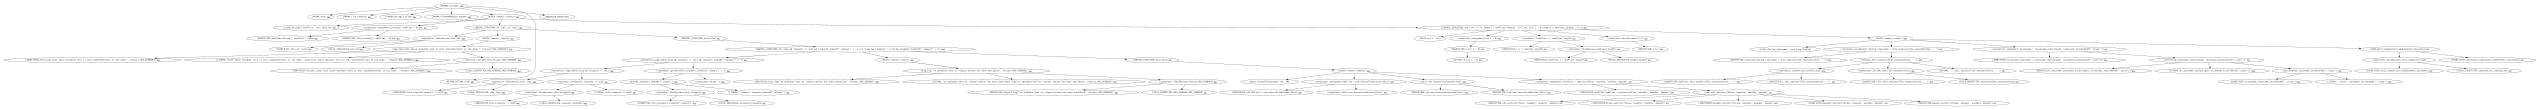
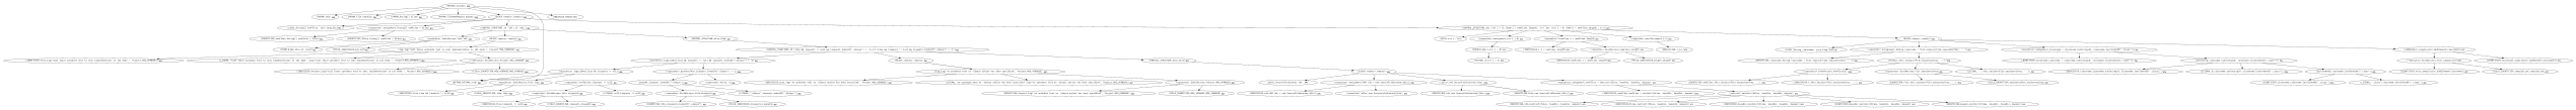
  digraph {
    fontname="IBM Plex Mono"
    node [fontname="IBM Plex Mono"]
    edge [fontname="IBM Plex Mono"]
    n1 [label=<(METHOD,scanDir)<SUB>458</SUB>>]
    n2 [label=<(PARAM,this)<SUB>458</SUB>>]
    n3 [label=<(PARAM,File baseDir)<SUB>458</SUB>>]
    n4 [label=<(PARAM,String[] files)<SUB>458</SUB>>]
    n5 [label=<(PARAM,FileNameMapper mapper)<SUB>459</SUB>>]
    n6 [label=<(BLOCK,&lt;empty&gt;,&lt;empty&gt;)<SUB>459</SUB>>]
    n7 [label=<(MODIFIER,PROTECTED)>]
    n8 [label=<(METHOD_RETURN,void)<SUB>458</SUB>>]
    n9 [label=<(LOCAL,String[] newFiles: java.lang.String[])>]
    n10 [label=<(&lt;operator&gt;.assignment,String[] newFiles = files)<SUB>461</SUB>>]
    n11 [label=<(CONTROL_STRUCTURE,if (idl),if (idl))<SUB>462</SUB>>]
    n12 [label=<(CONTROL_STRUCTURE,for (int i = 0; Some(i &lt; newFiles.length); i++),for (int i = 0; Some(i &lt; newFiles.length); i++))<SUB>474</SUB>>]
    n13 [label=<(IDENTIFIER,newFiles,String[] newFiles = files)<SUB>461</SUB>>]
    n14 [label=<(IDENTIFIER,files,String[] newFiles = files)<SUB>461</SUB>>]
    n15 [label=<(&lt;operator&gt;.fieldAccess,this.idl)<SUB>462</SUB>>]
    n16 [label=<(BLOCK,&lt;empty&gt;,&lt;empty&gt;)<SUB>462</SUB>>]
    n17 [label=<(CONTROL_STRUCTURE,else,else)<SUB>465</SUB>>]
    n18 [label=<(LOCAL,int i: int)>]
    n19 [label=<(&lt;operator&gt;.assignment,int i = 0)<SUB>474</SUB>>]
    n20 [label=<(&lt;operator&gt;.lessThan,i &lt; newFiles.length)<SUB>474</SUB>>]
    n21 [label=<(&lt;operator&gt;.postIncrement,i++)<SUB>474</SUB>>]
    n22 [label=<(BLOCK,&lt;empty&gt;,&lt;empty&gt;)<SUB>474</SUB>>]
    n23 [label=<(IDENTIFIER,this,if (idl))<SUB>462</SUB>>]
    n24 [label=<(FIELD_IDENTIFIER,idl,idl)<SUB>462</SUB>>]
    n25 [label=<(log,log(&quot;will leave uptodate test to rmic implementation in idl mode.&quot;, Project.MSG_VERBOSE))<SUB>463</SUB>>]
    n26 [label=<(CONTROL_STRUCTURE,if (iiop &amp;&amp; iiopopts != null &amp;&amp; iiopopts.indexOf(&quot;-always&quot;) &gt; -1),if (iiop &amp;&amp; iiopopts != null &amp;&amp; iiopopts.indexOf(&quot;-always&quot;) &gt; -1))<SUB>465</SUB>>]
    n27 [label=<(IDENTIFIER,this,log(&quot;will leave uptodate test to rmic implementation in idl mode.&quot;, Project.MSG_VERBOSE))<SUB>463</SUB>>]
    n28 [label=<(LITERAL,&quot;will leave uptodate test to rmic implementation in idl mode.&quot;,log(&quot;will leave uptodate test to rmic implementation in idl mode.&quot;, Project.MSG_VERBOSE))<SUB>463</SUB>>]
    n29 [label=<(&lt;operator&gt;.fieldAccess,Project.MSG_VERBOSE)<SUB>464</SUB>>]
    n30 [label=<(IDENTIFIER,Project,log(&quot;will leave uptodate test to rmic implementation in idl mode.&quot;, Project.MSG_VERBOSE))<SUB>464</SUB>>]
    n31 [label=<(FIELD_IDENTIFIER,MSG_VERBOSE,MSG_VERBOSE)<SUB>464</SUB>>]
    n32 [label=<(&lt;operator&gt;.logicalAnd,iiop &amp;&amp; iiopopts != null &amp;&amp; iiopopts.indexOf(&quot;-always&quot;) &gt; -1)<SUB>465</SUB>>]
    n33 [label=<(BLOCK,&lt;empty&gt;,&lt;empty&gt;)<SUB>466</SUB>>]
    n34 [label=<(CONTROL_STRUCTURE,else,else)<SUB>469</SUB>>]
    n35 [label=<(&lt;operator&gt;.logicalAnd,iiop &amp;&amp; iiopopts != null)<SUB>465</SUB>>]
    n36 [label=<(&lt;operator&gt;.greaterThan,iiopopts.indexOf(&quot;-always&quot;) &gt; -1)<SUB>466</SUB>>]
    n37 [label=<(log,log(&quot;no uptodate test as -always option has been specified&quot;, Project.MSG_VERBOSE))<SUB>467</SUB>>]
    n38 [label=<(BLOCK,&lt;empty&gt;,&lt;empty&gt;)<SUB>469</SUB>>]
    n39 [label=<(&lt;operator&gt;.fieldAccess,this.iiop)<SUB>465</SUB>>]
    n40 [label=<(&lt;operator&gt;.notEquals,iiopopts != null)<SUB>466</SUB>>]
    n41 [label=<(indexOf,iiopopts.indexOf(&quot;-always&quot;))<SUB>466</SUB>>]
    n42 [label=<(&lt;operator&gt;.minus,-1)<SUB>466</SUB>>]
    n43 [label=<(IDENTIFIER,this,iiop &amp;&amp; iiopopts != null)<SUB>465</SUB>>]
    n44 [label=<(FIELD_IDENTIFIER,iiop,iiop)<SUB>465</SUB>>]
    n45 [label=<(&lt;operator&gt;.fieldAccess,this.iiopopts)<SUB>466</SUB>>]
    n46 [label=<(LITERAL,null,iiopopts != null)<SUB>466</SUB>>]
    n47 [label=<(IDENTIFIER,this,iiopopts != null)<SUB>466</SUB>>]
    n48 [label=<(FIELD_IDENTIFIER,iiopopts,iiopopts)<SUB>466</SUB>>]
    n49 [label=<(&lt;operator&gt;.fieldAccess,this.iiopopts)<SUB>466</SUB>>]
    n50 [label=<(LITERAL,&quot;-always&quot;,iiopopts.indexOf(&quot;-always&quot;))<SUB>466</SUB>>]
    n51 [label=<(IDENTIFIER,this,iiopopts.indexOf(&quot;-always&quot;))<SUB>466</SUB>>]
    n52 [label=<(FIELD_IDENTIFIER,iiopopts,iiopopts)<SUB>466</SUB>>]
    n53 [label=<(IDENTIFIER,this,log(&quot;no uptodate test as -always option has been specified&quot;, Project.MSG_VERBOSE))<SUB>467</SUB>>]
    n54 [label=<(LITERAL,&quot;no uptodate test as -always option has been specified&quot;,log(&quot;no uptodate test as -always option has been specified&quot;, Project.MSG_VERBOSE))<SUB>467</SUB>>]
    n55 [label=<(&lt;operator&gt;.fieldAccess,Project.MSG_VERBOSE)<SUB>468</SUB>>]
    n56 [label=<(IDENTIFIER,Project,log(&quot;no uptodate test as -always option has been specified&quot;, Project.MSG_VERBOSE))<SUB>468</SUB>>]
    n57 [label=<(FIELD_IDENTIFIER,MSG_VERBOSE,MSG_VERBOSE)<SUB>468</SUB>>]
    n58 [label=<(LOCAL,SourceFileScanner sfs: ANY)>]
    n59 [label=<(&lt;operator&gt;.assignment,ANY sfs = new SourceFileScanner(this))<SUB>470</SUB>>]
    n60 [label=<(&lt;init&gt;,new SourceFileScanner(this))<SUB>470</SUB>>]
    n61 [label=<(&lt;operator&gt;.assignment,newFiles = restrict(files, baseDir, baseDir, mapper))<SUB>471</SUB>>]
    n62 [label=<(IDENTIFIER,sfs,ANY sfs = new SourceFileScanner(this))<SUB>470</SUB>>]
    n63 [label=<(&lt;operator&gt;.alloc,new SourceFileScanner(this))<SUB>470</SUB>>]
    n64 [label=<(IDENTIFIER,sfs,new SourceFileScanner(this))<SUB>470</SUB>>]
    n65 [label=<(IDENTIFIER,this,new SourceFileScanner(this))<SUB>470</SUB>>]
    n66 [label=<(IDENTIFIER,newFiles,newFiles = restrict(files, baseDir, baseDir, mapper))<SUB>471</SUB>>]
    n67 [label=<(restrict,restrict(files, baseDir, baseDir, mapper))<SUB>471</SUB>>]
    n68 [label=<(IDENTIFIER,sfs,restrict(files, baseDir, baseDir, mapper))<SUB>471</SUB>>]
    n69 [label=<(IDENTIFIER,files,restrict(files, baseDir, baseDir, mapper))<SUB>471</SUB>>]
    n70 [label=<(IDENTIFIER,baseDir,restrict(files, baseDir, baseDir, mapper))<SUB>471</SUB>>]
    n71 [label=<(IDENTIFIER,baseDir,restrict(files, baseDir, baseDir, mapper))<SUB>471</SUB>>]
    n72 [label=<(IDENTIFIER,mapper,restrict(files, baseDir, baseDir, mapper))<SUB>471</SUB>>]
    n73 [label=<(IDENTIFIER,i,int i = 0)<SUB>474</SUB>>]
    n74 [label=<(IDENTIFIER,i,i &lt; newFiles.length)<SUB>474</SUB>>]
    n75 [label=<(&lt;operator&gt;.fieldAccess,newFiles.length)<SUB>474</SUB>>]
    n76 [label=<(IDENTIFIER,i,i++)<SUB>474</SUB>>]
    n77 [label=<(LOCAL,String classname: java.lang.String)>]
    n78 [label=<(&lt;operator&gt;.assignment,String classname = this.replace(File.separatorChar, '.'))<SUB>475</SUB>>]
    n79 [label=<(&lt;operator&gt;.assignment,classname = classname.substring(0, classname.lastIndexOf(&quot;.class&quot;)))<SUB>476</SUB>>]
    n80 [label=<(addElement,compileList.addElement(classname))<SUB>477</SUB>>]
    n81 [label=<(LITERAL,0,int i = 0)<SUB>474</SUB>>]
    n82 [label=<(IDENTIFIER,newFiles,i &lt; newFiles.length)<SUB>474</SUB>>]
    n83 [label=<(FIELD_IDENTIFIER,length,length)<SUB>474</SUB>>]
    n84 [label=<(IDENTIFIER,classname,String classname = this.replace(File.separatorChar, '.'))<SUB>475</SUB>>]
    n85 [label=<(replace,this.replace(File.separatorChar, '.'))<SUB>475</SUB>>]
    n86 [label=<(IDENTIFIER,classname,classname = classname.substring(0, classname.lastIndexOf(&quot;.class&quot;)))<SUB>476</SUB>>]
    n87 [label=<(substring,classname.substring(0, classname.lastIndexOf(&quot;.class&quot;)))<SUB>476</SUB>>]
    n88 [label=<(&lt;operator&gt;.fieldAccess,this.compileList)<SUB>477</SUB>>]
    n89 [label=<(IDENTIFIER,classname,compileList.addElement(classname))<SUB>477</SUB>>]
    n90 [label=<(&lt;operator&gt;.indexAccess,newFiles[i])<SUB>475</SUB>>]
    n91 [label=<(&lt;operator&gt;.fieldAccess,File.separatorChar)<SUB>475</SUB>>]
    n92 [label=<(LITERAL,'.',this.replace(File.separatorChar, '.'))<SUB>475</SUB>>]
    n93 [label=<(IDENTIFIER,newFiles,this.replace(File.separatorChar, '.'))<SUB>475</SUB>>]
    n94 [label=<(IDENTIFIER,i,this.replace(File.separatorChar, '.'))<SUB>475</SUB>>]
    n95 [label=<(IDENTIFIER,File,this.replace(File.separatorChar, '.'))<SUB>475</SUB>>]
    n96 [label=<(FIELD_IDENTIFIER,separatorChar,separatorChar)<SUB>475</SUB>>]
    n97 [label=<(IDENTIFIER,classname,classname.substring(0, classname.lastIndexOf(&quot;.class&quot;)))<SUB>476</SUB>>]
    n98 [label=<(LITERAL,0,classname.substring(0, classname.lastIndexOf(&quot;.class&quot;)))<SUB>476</SUB>>]
    n99 [label=<(lastIndexOf,classname.lastIndexOf(&quot;.class&quot;))<SUB>476</SUB>>]
    n100 [label=<(IDENTIFIER,classname,classname.lastIndexOf(&quot;.class&quot;))<SUB>476</SUB>>]
    n101 [label=<(LITERAL,&quot;.class&quot;,classname.lastIndexOf(&quot;.class&quot;))<SUB>476</SUB>>]
    n102 [label=<(IDENTIFIER,this,compileList.addElement(classname))<SUB>477</SUB>>]
    n103 [label=<(FIELD_IDENTIFIER,compileList,compileList)<SUB>477</SUB>>]
    n1 -> n2
    n1 -> n3
    n1 -> n4
    n1 -> n5
    n1 -> n6
    n1 -> n7
    n1 -> n8
    n6 -> n9
    n6 -> n10
    n6 -> n11
    n6 -> n12
    n10 -> n13
    n10 -> n14
    n11 -> n15
    n11 -> n16
    n11 -> n17
    n12 -> n18
    n12 -> n19
    n12 -> n20
    n12 -> n21
    n12 -> n22
    n15 -> n23
    n15 -> n24
    n16 -> n25
    n17 -> n26
    n19 -> n73
    n20 -> n74
    n20 -> n75
    n21 -> n76
    n22 -> n77
    n22 -> n78
    n22 -> n79
    n22 -> n80
    n25 -> n27
    n25 -> n28
    n25 -> n29
    n26 -> n32
    n26 -> n33
    n26 -> n34
    n29 -> n30
    n29 -> n31
    n32 -> n35
    n32 -> n36
    n33 -> n37
    n34 -> n38
    n35 -> n39
-   n35 -> n40
+   n35 -> n8
    n36 -> n41
    n36 -> n42
    n37 -> n53
    n37 -> n54
    n37 -> n55
    n38 -> n58
    n38 -> n59
    n38 -> n60
    n38 -> n61
    n39 -> n43
    n39 -> n44
    n40 -> n45
    n40 -> n46
    n41 -> n49
    n41 -> n50
    n45 -> n47
    n45 -> n48
    n49 -> n51
    n49 -> n52
    n55 -> n56
    n55 -> n57
    n59 -> n62
    n59 -> n63
    n60 -> n64
    n60 -> n65
    n61 -> n66
    n61 -> n67
    n67 -> n68
    n67 -> n69
    n67 -> n70
    n67 -> n71
    n67 -> n72
    n73 -> n81
    n75 -> n82
    n75 -> n83
    n78 -> n84
    n78 -> n85
    n79 -> n86
    n79 -> n87
    n80 -> n88
    n80 -> n89
    n85 -> n90
    n85 -> n91
    n85 -> n92
    n87 -> n97
    n87 -> n98
    n87 -> n99
    n88 -> n102
    n88 -> n103
    n90 -> n93
    n90 -> n94
    n91 -> n95
    n91 -> n96
    n99 -> n100
    n99 -> n101
  }
